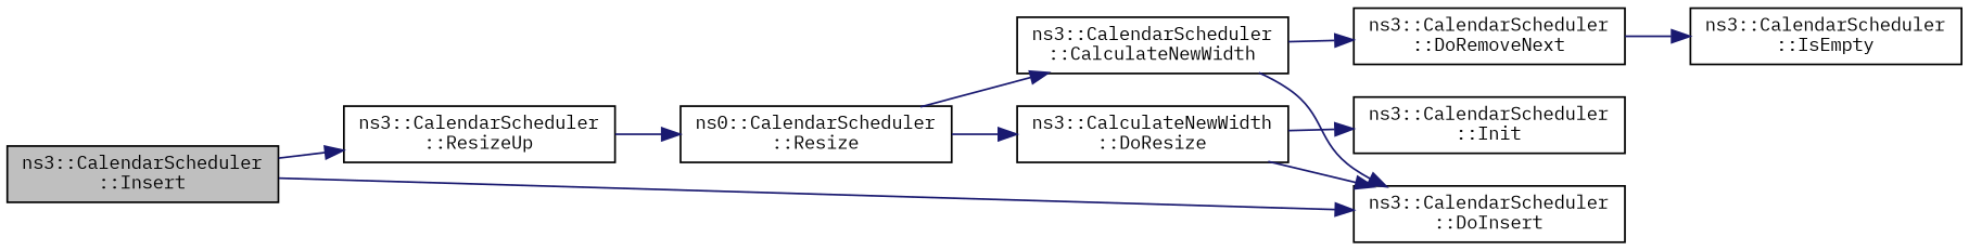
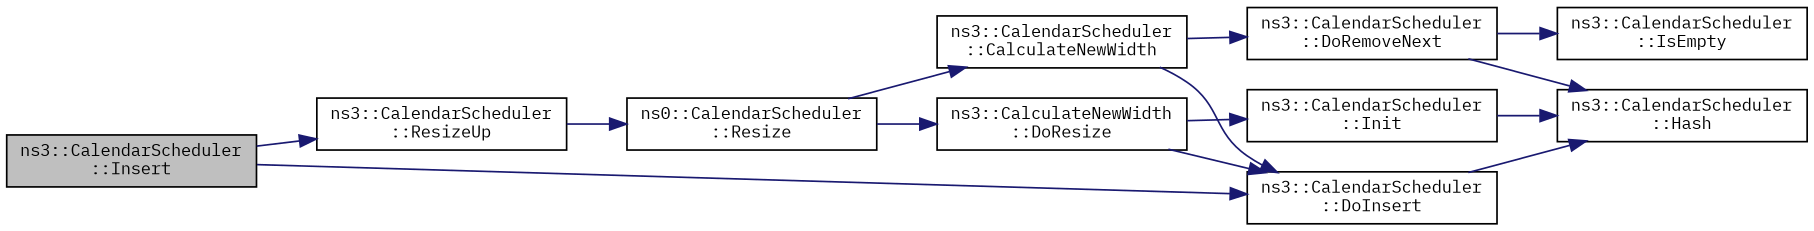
  digraph {
    fontname="IBM Plex Mono"
    rankdir=LR
    node [color=black fillcolor=white fontname="IBM Plex Mono" fontsize=10 shape=record style=filled]
    edge [color=midnightblue fontname="IBM Plex Mono" fontsize=10 labelfontname=Helvetica labelfontsize=10 style=solid]
    n1 [fillcolor=grey75 fontcolor=black height=0.2 label="ns3::CalendarScheduler\l::Insert" width=0.4]
    n2 [height=0.2 label="ns3::CalendarScheduler\l::DoInsert" width=0.4]
    n3 [height=0.2 label="ns3::CalendarScheduler\l::ResizeUp" width=0.4]
+   n4 [height=0.2 label="ns3::CalendarScheduler\l::Hash" width=0.4]
    n5 [height=0.2 label="ns0::CalendarScheduler\l::Resize" width=0.4]
    n6 [height=0.2 label="ns3::CalendarScheduler\l::CalculateNewWidth" width=0.4]
    n7 [height=0.2 label="ns3::CalculateNewWidth\l::DoResize" width=0.4]
    n8 [height=0.2 label="ns3::CalendarScheduler\l::DoRemoveNext" width=0.4]
    n9 [height=0.2 label="ns3::CalendarScheduler\l::Init" width=0.4]
    n10 [height=0.2 label="ns3::CalendarScheduler\l::IsEmpty" width=0.4]
    n1 -> n2
    n1 -> n3
+   n2 -> n4
    n3 -> n5
    n5 -> n6
    n5 -> n7
    n6 -> n2
    n6 -> n8
    n7 -> n2
    n7 -> n9
+   n8 -> n4
    n8 -> n10
+   n9 -> n4
  }
